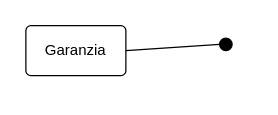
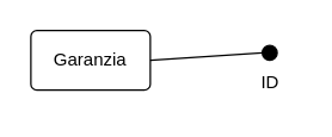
  <mxCell id="0" />
  <mxCell id="1" parent="0" />
  <mxCell id="2" value="Garanzia" style="rounded=1;arcSize=10;whiteSpace=wrap;html=1;align=center;" parent="1" vertex="1"><mxGeometry x="20" y="20" width="80" height="40" as="geometry" /></mxCell>
  <mxCell id="3" value="" style="ellipse;whiteSpace=wrap;html=1;aspect=fixed;strokeColor=#000000;fillColor=#000000;" parent="1" vertex="1"><mxGeometry x="175" y="30" width="10" height="10" as="geometry" /></mxCell>
+ <mxCell id="4" value="ID" style="text;html=1;align=center;verticalAlign=middle;resizable=0;points=[];autosize=1;strokeColor=none;fillColor=none;" parent="1" vertex="1"><mxGeometry x="160" y="40" width="40" height="30" as="geometry" /></mxCell>
  <mxCell id="5" value="" style="endArrow=none;html=1;rounded=0;entryX=0;entryY=0.5;entryDx=0;entryDy=0;exitX=1;exitY=0.5;exitDx=0;exitDy=0;" edge="1" parent="1" source="2" target="3"><mxGeometry width="50" height="50" relative="1" as="geometry"><mxPoint x="30" y="160" as="sourcePoint" /><mxPoint x="80" y="110" as="targetPoint" /></mxGeometry></mxCell>
